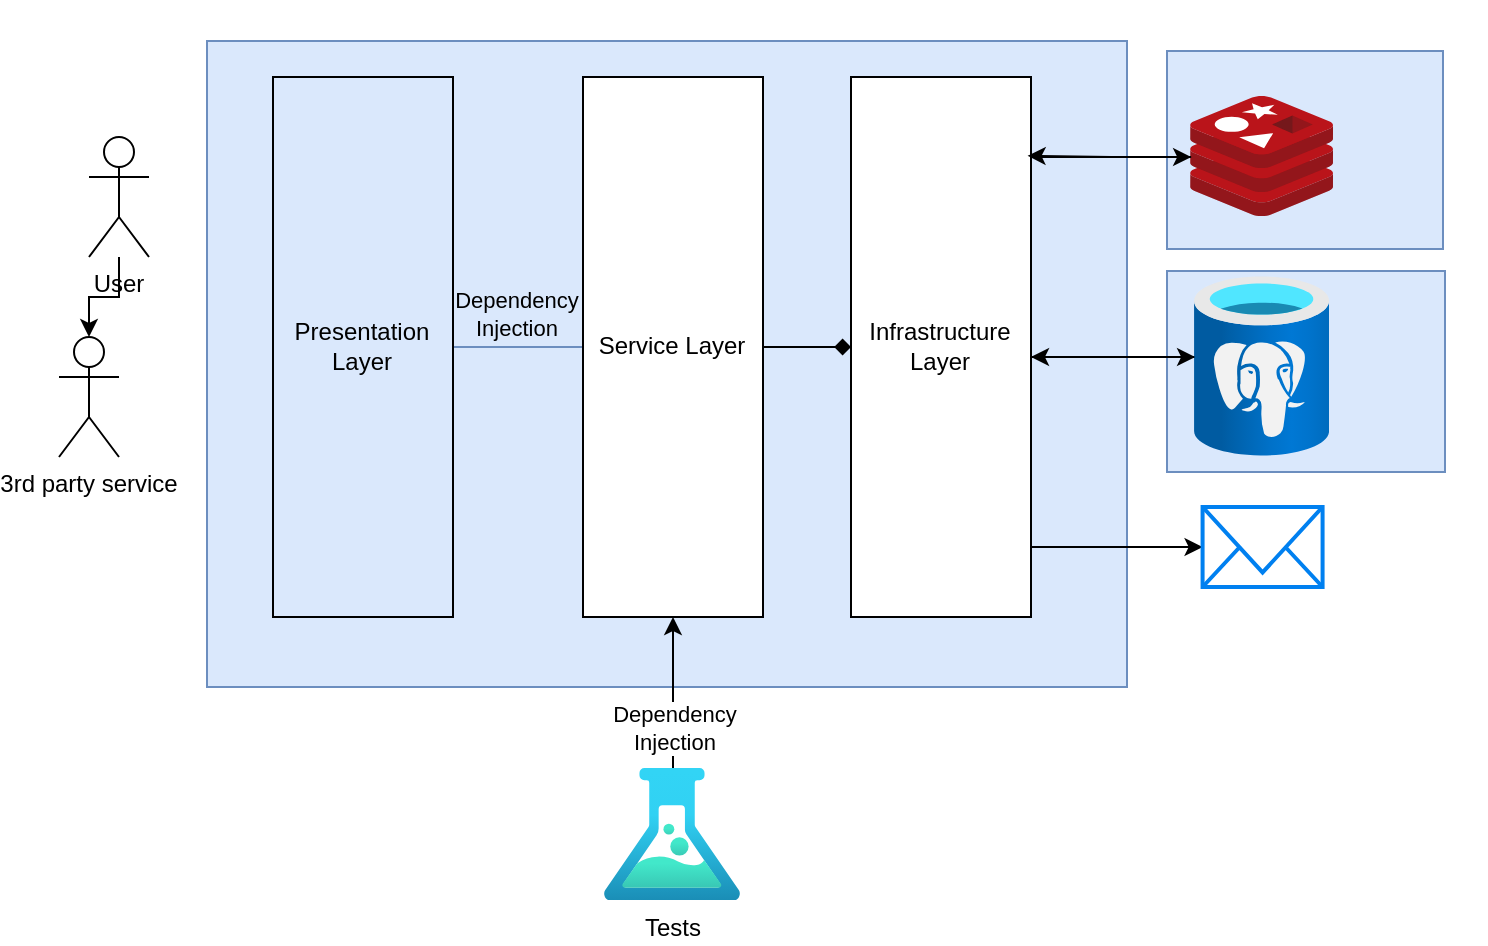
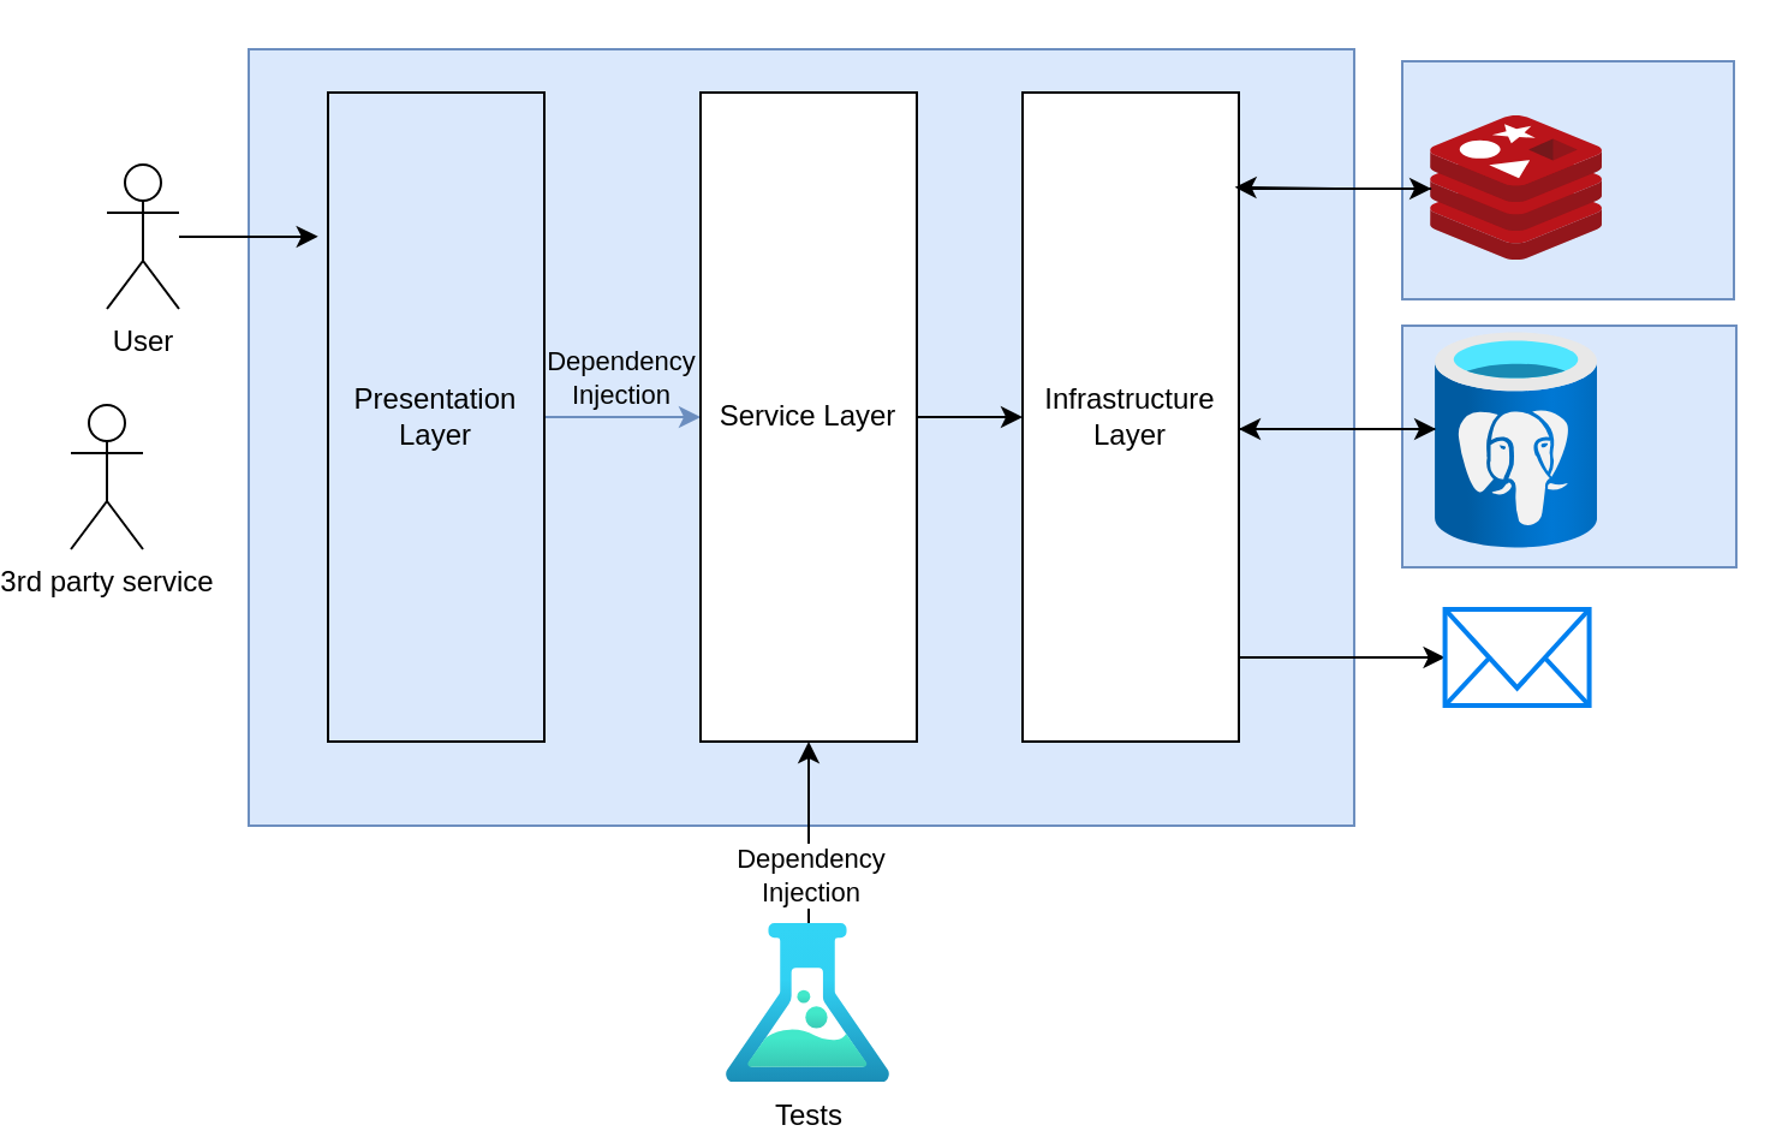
  <mxCell id="0" />
  <mxCell id="1" parent="0" />
  <mxCell id="2" value="" style="rounded=0;whiteSpace=wrap;html=1;fillColor=#dae8fc;strokeColor=#6c8ebf;" vertex="1" parent="1"><mxGeometry x="574" y="135" width="139" height="100.5" as="geometry" /></mxCell>
  <mxCell id="3" value="" style="shape=image;html=1;verticalAlign=top;verticalLabelPosition=bottom;labelBackgroundColor=#ffffff;imageAspect=0;aspect=fixed;image=https://cdn1.iconfinder.com/data/icons/ionicons-fill-vol-2/512/logo-docker-128.png" vertex="1" parent="1"><mxGeometry x="657.5" y="190" width="50" height="50" as="geometry" /></mxCell>
  <mxCell id="4" value="" style="rounded=0;whiteSpace=wrap;html=1;fillColor=#dae8fc;strokeColor=#6c8ebf;" vertex="1" parent="1"><mxGeometry x="574" y="25" width="138" height="99" as="geometry" /></mxCell>
  <mxCell id="5" value="" style="rounded=0;whiteSpace=wrap;html=1;fillColor=#dae8fc;strokeColor=#6c8ebf;" vertex="1" parent="1"><mxGeometry x="94" y="20" width="460" height="323" as="geometry" /></mxCell>
  <mxCell id="6" value="" style="image;sketch=0;aspect=fixed;html=1;points=[];align=center;fontSize=12;image=img/lib/mscae/Cache_Redis_Product.svg;" vertex="1" parent="1"><mxGeometry x="586.07" y="48" width="71.43" height="60" as="geometry" /></mxCell>
  <mxCell id="7" style="edgeStyle=orthogonalEdgeStyle;rounded=0;orthogonalLoop=1;jettySize=auto;html=1;" edge="1" parent="1" source="8" target="17"><mxGeometry relative="1" as="geometry"><Array as="points"><mxPoint x="558" y="178" /><mxPoint x="558" y="178" /></Array></mxGeometry></mxCell>
  <mxCell id="8" value="" style="image;aspect=fixed;html=1;points=[];align=center;fontSize=12;image=img/lib/azure2/databases/Azure_Database_PostgreSQL_Server.svg;" vertex="1" parent="1"><mxGeometry x="588.04" y="138" width="67.5" height="90" as="geometry" /></mxCell>
  <mxCell id="9" value="3rd party service" style="shape=umlActor;verticalLabelPosition=bottom;verticalAlign=top;html=1;outlineConnect=0;" vertex="1" parent="1"><mxGeometry x="20" y="168" width="30" height="60" as="geometry" /></mxCell>
- <mxCell id="10" style="edgeStyle=orthogonalEdgeStyle;rounded=0;orthogonalLoop=1;jettySize=auto;html=1;fillColor=#dae8fc;strokeColor=#6c8ebf;endArrow=none;" edge="1" parent="1" source="11" target="13"><mxGeometry relative="1" as="geometry" /></mxCell>
+ <mxCell id="10" style="edgeStyle=orthogonalEdgeStyle;rounded=0;orthogonalLoop=1;jettySize=auto;html=1;fillColor=#dae8fc;strokeColor=#6c8ebf;" edge="1" parent="1" source="11" target="13"><mxGeometry relative="1" as="geometry" /></mxCell>
  <mxCell id="11" value="&lt;div&gt;Presentation&lt;/div&gt;&lt;div&gt;Layer&lt;br&gt;&lt;/div&gt;" style="rounded=0;whiteSpace=wrap;html=1;fillColor=#dae8fc;" vertex="1" parent="1"><mxGeometry x="127" y="38" width="90" height="270" as="geometry" /></mxCell>
- <mxCell id="12" style="edgeStyle=orthogonalEdgeStyle;rounded=0;orthogonalLoop=1;jettySize=auto;html=1;entryX=0;entryY=0.5;entryDx=0;entryDy=0;endArrow=diamond;" edge="1" parent="1" source="13" target="17"><mxGeometry relative="1" as="geometry" /></mxCell>
+ <mxCell id="12" style="edgeStyle=orthogonalEdgeStyle;rounded=0;orthogonalLoop=1;jettySize=auto;html=1;entryX=0;entryY=0.5;entryDx=0;entryDy=0;" edge="1" parent="1" source="13" target="17"><mxGeometry relative="1" as="geometry" /></mxCell>
  <mxCell id="13" value="Service Layer" style="rounded=0;whiteSpace=wrap;html=1;" vertex="1" parent="1"><mxGeometry x="282" y="38" width="90" height="270" as="geometry" /></mxCell>
  <mxCell id="14" style="edgeStyle=orthogonalEdgeStyle;rounded=0;orthogonalLoop=1;jettySize=auto;html=1;" edge="1" parent="1" source="17" target="8"><mxGeometry relative="1" as="geometry"><Array as="points"><mxPoint x="557" y="178" /><mxPoint x="557" y="178" /></Array></mxGeometry></mxCell>
  <mxCell id="15" style="edgeStyle=orthogonalEdgeStyle;rounded=0;orthogonalLoop=1;jettySize=auto;html=1;" edge="1" parent="1" source="17" target="6"><mxGeometry relative="1" as="geometry"><Array as="points"><mxPoint x="520" y="78" /><mxPoint x="520" y="78" /></Array></mxGeometry></mxCell>
  <mxCell id="16" style="edgeStyle=orthogonalEdgeStyle;rounded=0;orthogonalLoop=1;jettySize=auto;html=1;" edge="1" parent="1" source="17" target="24"><mxGeometry relative="1" as="geometry"><Array as="points"><mxPoint x="542" y="273" /><mxPoint x="542" y="273" /></Array></mxGeometry></mxCell>
  <mxCell id="17" value="&lt;div&gt;Infrastructure&lt;/div&gt;&lt;div&gt;Layer&lt;br&gt;&lt;/div&gt;" style="rounded=0;whiteSpace=wrap;html=1;" vertex="1" parent="1"><mxGeometry x="416" y="38" width="90" height="270" as="geometry" /></mxCell>
  <mxCell id="18" style="edgeStyle=orthogonalEdgeStyle;rounded=0;orthogonalLoop=1;jettySize=auto;html=1;" edge="1" parent="1" source="20" target="13"><mxGeometry relative="1" as="geometry" /></mxCell>
  <mxCell id="19" value="&lt;div&gt;Dependency&lt;/div&gt;Injection" style="edgeLabel;html=1;align=center;verticalAlign=middle;resizable=0;points=[];" vertex="1" connectable="0" parent="18"><mxGeometry x="-0.105" y="-4" relative="1" as="geometry"><mxPoint x="-4" y="13" as="offset" /></mxGeometry></mxCell>
  <mxCell id="20" value="Tests" style="image;aspect=fixed;html=1;points=[];align=center;fontSize=12;image=img/lib/azure2/general/Load_Test.svg;" vertex="1" parent="1"><mxGeometry x="293" y="384" width="68" height="66" as="geometry" /></mxCell>
  <mxCell id="21" value="User" style="shape=umlActor;verticalLabelPosition=bottom;verticalAlign=top;html=1;outlineConnect=0;" vertex="1" parent="1"><mxGeometry x="35" y="68" width="30" height="60" as="geometry" /></mxCell>
- <mxCell id="22" style="edgeStyle=orthogonalEdgeStyle;rounded=0;orthogonalLoop=1;jettySize=auto;html=1;" edge="1" parent="1" source="21" target="9"><mxGeometry relative="1" as="geometry"><mxPoint x="170" y="98" as="targetPoint" /></mxGeometry></mxCell>
+ <mxCell id="22" style="edgeStyle=orthogonalEdgeStyle;rounded=0;orthogonalLoop=1;jettySize=auto;html=1;entryX=-0.046;entryY=0.222;entryDx=0;entryDy=0;entryPerimeter=0;" edge="1" parent="1" source="21" target="11"><mxGeometry relative="1" as="geometry"><mxPoint x="170" y="98" as="targetPoint" /></mxGeometry></mxCell>
  <mxCell id="23" style="edgeStyle=orthogonalEdgeStyle;rounded=0;orthogonalLoop=1;jettySize=auto;html=1;entryX=0.981;entryY=0.146;entryDx=0;entryDy=0;entryPerimeter=0;" edge="1" parent="1" source="6" target="17"><mxGeometry relative="1" as="geometry" /></mxCell>
  <mxCell id="24" value="" style="html=1;verticalLabelPosition=bottom;align=center;labelBackgroundColor=#ffffff;verticalAlign=top;strokeWidth=2;strokeColor=#0080F0;shadow=0;dashed=0;shape=mxgraph.ios7.icons.mail;" vertex="1" parent="1"><mxGeometry x="591.79" y="253" width="60" height="40" as="geometry" /></mxCell>
  <mxCell id="25" value="" style="shape=image;html=1;verticalAlign=top;verticalLabelPosition=bottom;labelBackgroundColor=#ffffff;imageAspect=0;aspect=fixed;image=https://cdn1.iconfinder.com/data/icons/ionicons-fill-vol-2/512/logo-docker-128.png" vertex="1" parent="1"><mxGeometry x="501" y="298" width="48" height="48" as="geometry" /></mxCell>
  <mxCell id="26" value="" style="shape=image;html=1;verticalAlign=top;verticalLabelPosition=bottom;labelBackgroundColor=#ffffff;imageAspect=0;aspect=fixed;image=https://cdn1.iconfinder.com/data/icons/ionicons-fill-vol-2/512/logo-docker-128.png" vertex="1" parent="1"><mxGeometry x="658" y="76" width="52" height="52" as="geometry" /></mxCell>
  <mxCell id="27" value="&lt;div style=&quot;font-size: 11px;&quot;&gt;&lt;font style=&quot;font-size: 11px;&quot;&gt;Dependency&lt;/font&gt;&lt;/div&gt;&lt;div style=&quot;font-size: 11px;&quot;&gt;&lt;font style=&quot;font-size: 11px;&quot;&gt;Injection&lt;br&gt;&lt;/font&gt;&lt;/div&gt;" style="text;html=1;align=center;verticalAlign=middle;resizable=0;points=[];autosize=1;strokeColor=none;fillColor=none;" vertex="1" parent="1"><mxGeometry x="209" y="138" width="79" height="38" as="geometry" /></mxCell>
